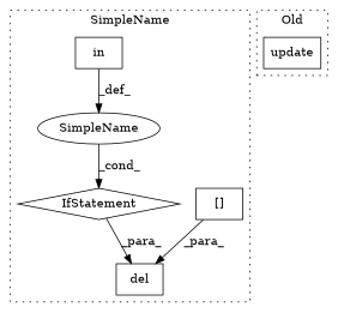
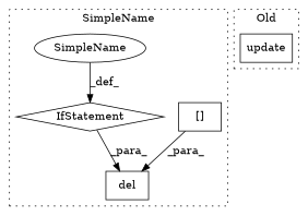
  digraph {
    node [a=32 shape=box]
    n1 [l="4,1" label=del s="28032,28069"]
    n2 [a=25 l="12,2" label=IfStatement s="27971,28018" shape=diamond]
    n3 [a=2 l="22,1" label="[]" s="28036,28068"]
    n4 [a=42 label=SimpleName shape=ellipse]
-   n5 [a=105 l=35 label=in s=27983]
    n6 [l="7,1" label=update s="27791,27893"]
    subgraph cluster_1 {
      label=SimpleName
      style=dotted
      n1
      n2
      n3
      n4
-     n5
    }
    subgraph cluster_2 {
      label=Old
      style=dotted
      n6
    }
    n2 -> n1 [label=_para_]
    n3 -> n1 [label=_para_]
-   n4 -> n2 [label=_cond_]
-   n5 -> n4 [label=_def_]
+   n4 -> n2 [label=_def_]
  }
